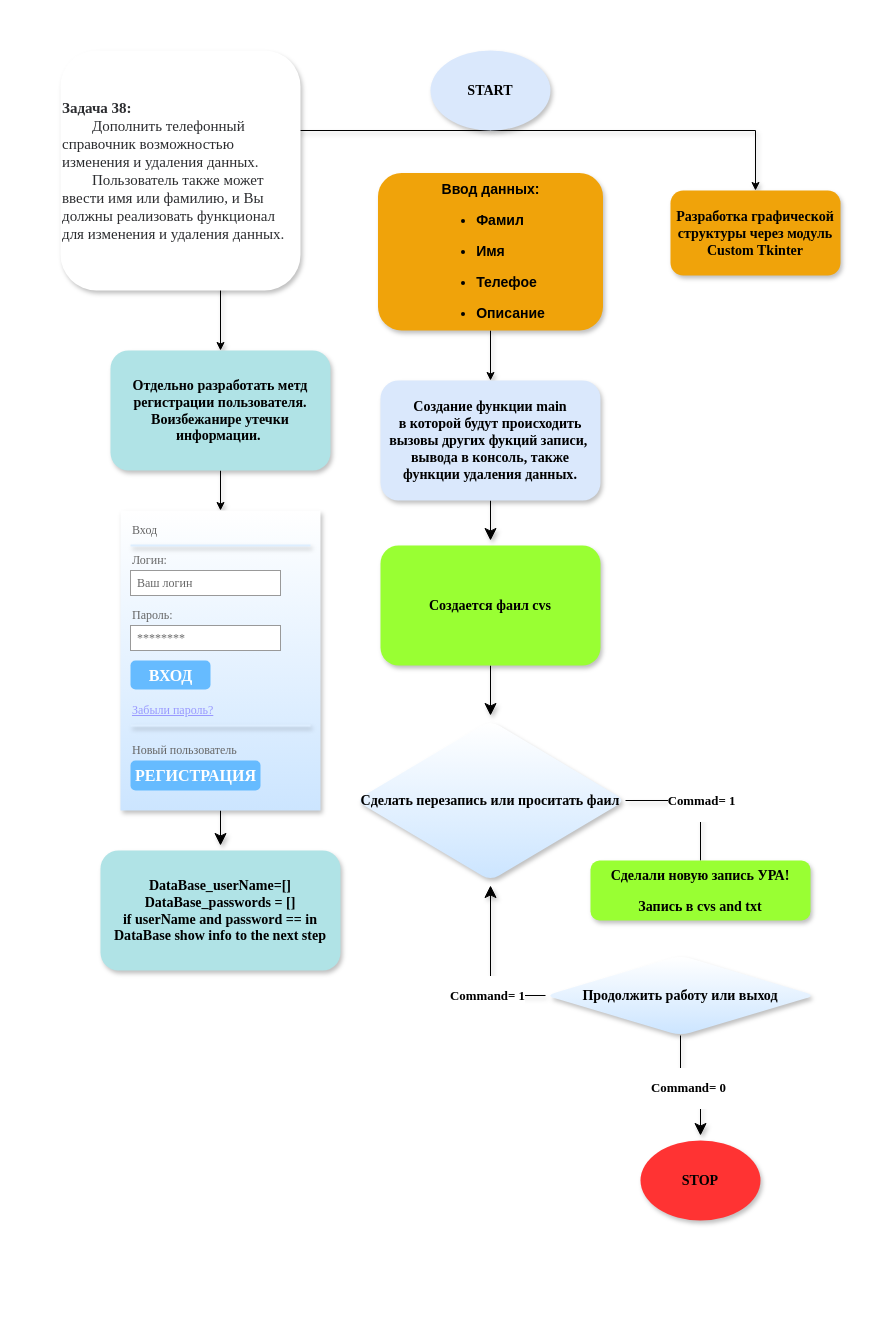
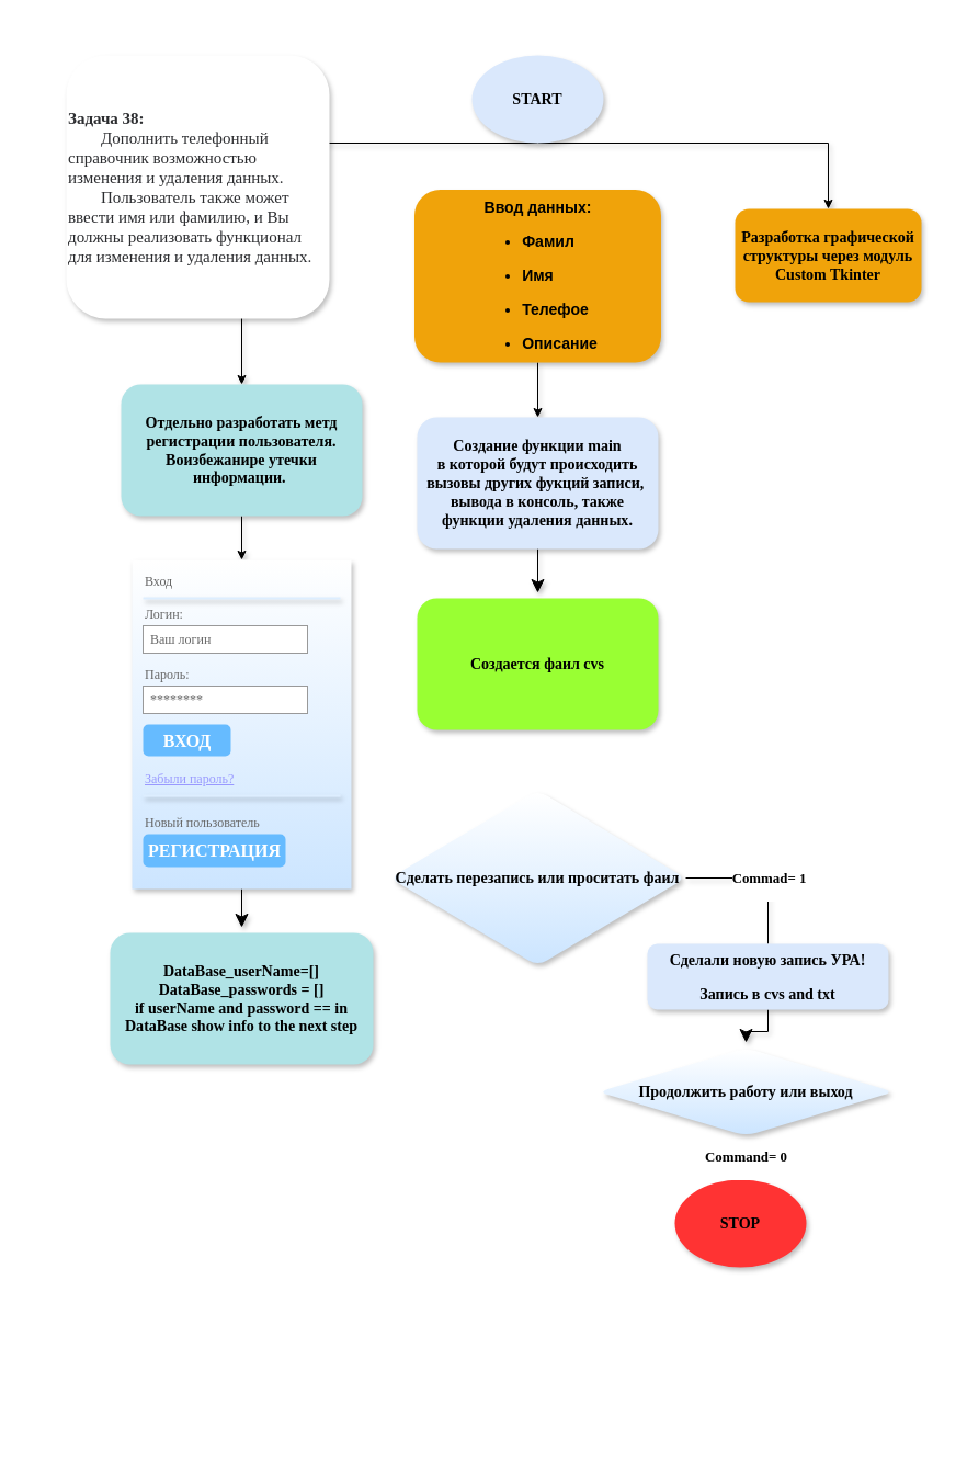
  <mxCell id="0" />
  <mxCell id="1" parent="0" />
  <mxCell id="2" value="" style="rounded=0;whiteSpace=wrap;html=1;fontFamily=PT Sans;strokeColor=none;" parent="1" vertex="1"><mxGeometry width="840" height="1290" as="geometry" x="20" y="20" /></mxCell>
  <mxCell id="3" style="edgeStyle=orthogonalEdgeStyle;rounded=0;orthogonalLoop=1;jettySize=auto;html=1;shadow=1;fontFamily=PT Sans;" edge="1" parent="1" source="5" target="8"><mxGeometry relative="1" as="geometry"><Array as="points"><mxPoint x="755" y="130" /></Array></mxGeometry></mxCell>
  <mxCell id="4" style="edgeStyle=orthogonalEdgeStyle;rounded=0;orthogonalLoop=1;jettySize=auto;html=1;shadow=1;fontFamily=PT Sans;" edge="1" parent="1" source="5" target="12"><mxGeometry relative="1" as="geometry"><Array as="points"><mxPoint x="220" y="130" /></Array></mxGeometry></mxCell>
  <mxCell id="5" value="&lt;h3&gt;&lt;font face=&quot;PT Sans&quot;&gt;START&lt;/font&gt;&lt;/h3&gt;" style="ellipse;whiteSpace=wrap;html=1;strokeColor=none;fillColor=#dae8fc;sketch=0;shadow=1;" parent="1" vertex="1"><mxGeometry x="430" y="50" width="120" height="80" as="geometry" /></mxCell>
  <mxCell id="6" value="" style="edgeStyle=orthogonalEdgeStyle;rounded=0;orthogonalLoop=1;jettySize=auto;html=1;shadow=1;fontFamily=PT Sans;" edge="1" parent="1" source="7" target="10"><mxGeometry relative="1" as="geometry" /></mxCell>
  <mxCell id="7" value="&lt;h3&gt;&lt;span style=&quot;text-align: left; background-color: initial;&quot;&gt;Ввод данных:&lt;/span&gt;&lt;ul&gt;&lt;li style=&quot;text-align: left;&quot;&gt;Фамил&lt;/li&gt;&lt;/ul&gt;&lt;ul&gt;&lt;li style=&quot;text-align: left;&quot;&gt;Имя&lt;/li&gt;&lt;/ul&gt;&lt;ul&gt;&lt;li style=&quot;text-align: left;&quot;&gt;Телефое&lt;/li&gt;&lt;/ul&gt;&lt;ul&gt;&lt;li style=&quot;text-align: left;&quot;&gt;Описание&lt;/li&gt;&lt;/ul&gt;&lt;/h3&gt;" style="rounded=1;whiteSpace=wrap;html=1;strokeColor=none;fillColor=#f0a30a;shadow=1;" vertex="1" parent="1"><mxGeometry x="377.5" y="172.5" width="225" height="157.5" as="geometry" /></mxCell>
  <mxCell id="8" value="&lt;h3&gt;&lt;font face=&quot;PT Sans&quot;&gt;Разработка графической структуры через модуль Custom Tkinter&lt;/font&gt;&lt;/h3&gt;" style="rounded=1;whiteSpace=wrap;html=1;shadow=1;glass=0;comic=0;sketch=0;fillColor=#f0a30a;strokeColor=none;fontColor=#000000;" vertex="1" parent="1"><mxGeometry x="670" y="190" width="170" height="85" as="geometry" /></mxCell>
  <mxCell id="9" value="" style="edgeStyle=orthogonalEdgeStyle;rounded=0;orthogonalLoop=1;jettySize=auto;html=1;shadow=1;fontFamily=PT Sans;endSize=10;targetPerimeterSpacing=5;" edge="1" parent="1" source="10" target="29"><mxGeometry relative="1" as="geometry" /></mxCell>
  <mxCell id="10" value="&lt;h3&gt;Создание функции main&lt;br&gt;в которой будут происходить вызовы других фукций записи,&amp;nbsp; вывода в консоль, также функции удаления данных.&lt;/h3&gt;" style="rounded=1;whiteSpace=wrap;html=1;shadow=1;glass=0;comic=0;sketch=0;fontFamily=PT Sans;fillColor=#dae8fc;strokeColor=none;" vertex="1" parent="1"><mxGeometry x="380" y="380" width="220" height="120" as="geometry" /></mxCell>
  <mxCell id="11" style="edgeStyle=orthogonalEdgeStyle;rounded=0;orthogonalLoop=1;jettySize=auto;html=1;shadow=1;fontFamily=PT Sans;" edge="1" parent="1" source="12" target="14"><mxGeometry relative="1" as="geometry" /></mxCell>
  <mxCell id="12" value="&lt;h3&gt;Отдельно разработать метд регистрации пользователя. Воизбежанире утечки информации.&amp;nbsp;&lt;/h3&gt;" style="rounded=1;whiteSpace=wrap;html=1;shadow=1;glass=0;comic=0;sketch=0;fontFamily=PT Sans;fillColor=#b0e3e6;strokeColor=none;" vertex="1" parent="1"><mxGeometry x="110" y="350" width="220" height="120" as="geometry" /></mxCell>
  <mxCell id="13" value="" style="edgeStyle=orthogonalEdgeStyle;rounded=0;orthogonalLoop=1;jettySize=auto;html=1;shadow=1;fontFamily=PT Sans;endSize=10;targetPerimeterSpacing=5;" edge="1" parent="1" source="14" target="27"><mxGeometry relative="1" as="geometry" /></mxCell>
  <mxCell id="14" value="" style="strokeWidth=1;shadow=1;dashed=0;align=center;html=1;shape=mxgraph.mockup.forms.rrect;rSize=0;strokeColor=none;fillColor=default;rounded=1;glass=0;comic=0;sketch=0;fontFamily=PT Sans;gradientColor=#CCE5FF;" vertex="1" parent="1"><mxGeometry x="120" y="510" width="200" height="300" as="geometry" /></mxCell>
  <mxCell id="15" value="Вход" style="strokeWidth=1;shadow=0;dashed=0;align=center;html=1;shape=mxgraph.mockup.forms.anchor;fontSize=12;fontColor=#666666;align=left;resizeWidth=1;spacingLeft=0;rounded=1;glass=0;comic=0;sketch=0;fontFamily=PT Sans;" vertex="1" parent="14"><mxGeometry width="100" height="20" relative="1" as="geometry"><mxPoint x="10" y="10" as="offset" /></mxGeometry></mxCell>
  <mxCell id="16" value="" style="shape=line;strokeColor=#ddeeff;strokeWidth=2;html=1;resizeWidth=1;rounded=1;shadow=1;glass=0;comic=0;sketch=0;fontFamily=PT Sans;" vertex="1" parent="14"><mxGeometry width="180" height="10" relative="1" as="geometry"><mxPoint x="10" y="30" as="offset" /></mxGeometry></mxCell>
  <mxCell id="17" value="Логин:" style="strokeWidth=1;shadow=0;dashed=0;align=center;html=1;shape=mxgraph.mockup.forms.anchor;fontSize=12;fontColor=#666666;align=left;resizeWidth=1;spacingLeft=0;rounded=1;glass=0;comic=0;sketch=0;fontFamily=PT Sans;" vertex="1" parent="14"><mxGeometry width="100" height="20" relative="1" as="geometry"><mxPoint x="10" y="40" as="offset" /></mxGeometry></mxCell>
  <mxCell id="18" value="Ваш логин" style="strokeWidth=1;shadow=0;dashed=0;align=center;html=1;shape=mxgraph.mockup.forms.rrect;rSize=0;strokeColor=#999999;fontColor=#666666;align=left;spacingLeft=5;resizeWidth=1;rounded=1;glass=0;comic=0;sketch=0;fontFamily=PT Sans;" vertex="1" parent="14"><mxGeometry width="150" height="25" relative="1" as="geometry"><mxPoint x="10" y="60" as="offset" /></mxGeometry></mxCell>
  <mxCell id="19" value="Пароль:" style="strokeWidth=1;shadow=0;dashed=0;align=center;html=1;shape=mxgraph.mockup.forms.anchor;fontSize=12;fontColor=#666666;align=left;resizeWidth=1;spacingLeft=0;rounded=1;glass=0;comic=0;sketch=0;fontFamily=PT Sans;" vertex="1" parent="14"><mxGeometry width="100" height="20" relative="1" as="geometry"><mxPoint x="10" y="95" as="offset" /></mxGeometry></mxCell>
  <mxCell id="20" value="********" style="strokeWidth=1;shadow=0;dashed=0;align=center;html=1;shape=mxgraph.mockup.forms.rrect;rSize=0;strokeColor=#999999;fontColor=#666666;align=left;spacingLeft=5;resizeWidth=1;rounded=1;glass=0;comic=0;sketch=0;fontFamily=PT Sans;" vertex="1" parent="14"><mxGeometry width="150" height="25" relative="1" as="geometry"><mxPoint x="10" y="115" as="offset" /></mxGeometry></mxCell>
  <mxCell id="21" value="ВХОД" style="strokeWidth=1;shadow=0;dashed=0;align=center;html=1;shape=mxgraph.mockup.forms.rrect;rSize=5;strokeColor=none;fontColor=#ffffff;fillColor=#66bbff;fontSize=16;fontStyle=1;rounded=1;glass=0;comic=0;sketch=0;fontFamily=PT Sans;" vertex="1" parent="14"><mxGeometry y="1" width="80" height="29" relative="1" as="geometry"><mxPoint x="10" y="-150" as="offset" /></mxGeometry></mxCell>
  <mxCell id="22" value="Забыли пароль?" style="strokeWidth=1;shadow=0;dashed=0;align=center;html=1;shape=mxgraph.mockup.forms.anchor;fontSize=12;fontColor=#9999ff;align=left;spacingLeft=0;fontStyle=4;resizeWidth=1;rounded=1;glass=0;comic=0;sketch=0;fontFamily=PT Sans;" vertex="1" parent="14"><mxGeometry y="1" width="150" height="20" relative="1" as="geometry"><mxPoint x="10" y="-110" as="offset" /></mxGeometry></mxCell>
  <mxCell id="23" value="" style="shape=line;strokeColor=#ddeeff;strokeWidth=2;html=1;resizeWidth=1;rounded=1;shadow=1;glass=0;comic=0;sketch=0;fontFamily=PT Sans;" vertex="1" parent="14"><mxGeometry y="1" width="180" height="10" relative="1" as="geometry"><mxPoint x="10" y="-90" as="offset" /></mxGeometry></mxCell>
  <mxCell id="24" value="Новый пользователь" style="strokeWidth=1;shadow=0;dashed=0;align=center;html=1;shape=mxgraph.mockup.forms.anchor;fontSize=12;fontColor=#666666;align=left;spacingLeft=0;resizeWidth=1;rounded=1;glass=0;comic=0;sketch=0;fontFamily=PT Sans;" vertex="1" parent="14"><mxGeometry y="1" width="150" height="20" relative="1" as="geometry"><mxPoint x="10" y="-70" as="offset" /></mxGeometry></mxCell>
  <mxCell id="25" value="РЕГИСТРАЦИЯ" style="strokeWidth=1;shadow=0;dashed=0;align=center;html=1;shape=mxgraph.mockup.forms.rrect;rSize=5;strokeColor=none;fontColor=#ffffff;fillColor=#66bbff;fontSize=16;fontStyle=1;rounded=1;glass=0;comic=0;sketch=0;fontFamily=PT Sans;" vertex="1" parent="14"><mxGeometry y="1" width="130" height="30" relative="1" as="geometry"><mxPoint x="10" y="-50" as="offset" /></mxGeometry></mxCell>
  <mxCell id="26" value="&lt;font face=&quot;PT Sans&quot;&gt;&lt;span style=&quot;box-sizing: border-box; font-weight: 700; color: rgb(44, 45, 48); font-size: 15px; background-color: rgb(255, 255, 255);&quot;&gt;Задача 38:&lt;/span&gt;&lt;span style=&quot;color: rgb(44, 45, 48); font-size: 15px; background-color: rgb(255, 255, 255);&quot;&gt;&amp;nbsp;&lt;br&gt;&lt;span style=&quot;white-space: pre;&quot;&gt;&#09;&lt;/span&gt;Дополнить телефонный справочник возможностью изменения и удаления данных. &lt;span style=&quot;white-space: pre;&quot;&gt;&#09;&lt;/span&gt;Пользователь также может ввести имя или фамилию, и Вы должны реализовать функционал для изменения и удаления данных.&lt;/span&gt;&lt;/font&gt;" style="rounded=1;whiteSpace=wrap;html=1;strokeColor=none;align=left;glass=0;sketch=0;shadow=1;collapsible=0;dropTarget=0;fixDash=0;movableLabel=0;fixedWidth=0;comic=0;" parent="1" vertex="1"><mxGeometry x="60" y="50" width="240" height="240" as="geometry" /></mxCell>
  <mxCell id="27" value="&lt;h3&gt;DataBase_userName=[]&lt;br&gt;DataBase_passwords = []&lt;br&gt;if userName and password == in DataBase show info to the next step&lt;/h3&gt;" style="rounded=1;whiteSpace=wrap;html=1;shadow=1;glass=0;comic=0;sketch=0;fontFamily=PT Sans;fillColor=#b0e3e6;strokeColor=none;" vertex="1" parent="1"><mxGeometry x="100" y="850" width="240" height="120" as="geometry" /></mxCell>
- <mxCell id="28" value="" style="edgeStyle=orthogonalEdgeStyle;rounded=0;orthogonalLoop=1;jettySize=auto;html=1;shadow=1;fontFamily=PT Sans;endSize=10;targetPerimeterSpacing=5;" edge="1" parent="1" source="29" target="32"><mxGeometry relative="1" as="geometry" /></mxCell>
  <mxCell id="29" value="&lt;h3&gt;Создается фаил cvs&lt;/h3&gt;" style="rounded=1;whiteSpace=wrap;html=1;shadow=1;glass=0;comic=0;sketch=0;fontFamily=PT Sans;fillColor=#99ff33;strokeColor=none;" vertex="1" parent="1"><mxGeometry x="380" y="545" width="220" height="120" as="geometry" /></mxCell>
  <mxCell id="30" style="edgeStyle=orthogonalEdgeStyle;rounded=0;orthogonalLoop=1;jettySize=auto;html=1;entryX=0.5;entryY=0;entryDx=0;entryDy=0;shadow=1;fontFamily=PT Sans;endSize=10;targetPerimeterSpacing=5;exitX=1;exitY=0.5;exitDx=0;exitDy=0;endArrow=none;" edge="1" parent="1" source="32" target="35"><mxGeometry relative="1" as="geometry" /></mxCell>
  <mxCell id="31" value="&lt;h3&gt;Commad= 1&lt;/h3&gt;" style="edgeLabel;html=1;align=center;verticalAlign=middle;resizable=0;points=[];fontFamily=PT Sans;" vertex="1" connectable="0" parent="30"><mxGeometry x="-0.318" relative="1" as="geometry"><mxPoint x="29" as="offset" /></mxGeometry></mxCell>
  <mxCell id="32" value="&lt;h3&gt;Cделать перезапись или проситать фаил&lt;/h3&gt;" style="rhombus;whiteSpace=wrap;html=1;rounded=1;shadow=1;glass=0;comic=0;sketch=0;strokeColor=none;fontFamily=PT Sans;fillColor=default;gradientColor=#CCE5FF;" vertex="1" parent="1"><mxGeometry x="355" y="720" width="270" height="160" as="geometry" /></mxCell>
- <mxCell id="33" value="&lt;h3&gt;&lt;font face=&quot;PT Sans&quot;&gt;STOP&lt;/font&gt;&lt;/h3&gt;" style="ellipse;whiteSpace=wrap;html=1;strokeColor=none;fillColor=#FF3333;sketch=0;shadow=1;" vertex="1" parent="1"><mxGeometry x="640" y="1140" width="120" height="80" as="geometry" /></mxCell>
- <mxCell id="35" value="&lt;h3&gt;Сделали новую запись УРА!&lt;/h3&gt;&lt;h3&gt;Запись в cvs and txt&lt;/h3&gt;" style="rounded=1;whiteSpace=wrap;html=1;shadow=1;glass=0;comic=0;sketch=0;fontFamily=PT Sans;fillColor=#99ff33;strokeColor=none;" vertex="1" parent="1"><mxGeometry x="590" y="860" width="220" height="60" as="geometry" /></mxCell>
+ <mxCell id="33" value="&lt;h3&gt;&lt;font face=&quot;PT Sans&quot;&gt;STOP&lt;/font&gt;&lt;/h3&gt;" style="ellipse;whiteSpace=wrap;html=1;strokeColor=none;fillColor=#FF3333;sketch=0;shadow=1;" vertex="1" parent="1"><mxGeometry x="615" y="1075" width="120" height="80" as="geometry" /></mxCell>
+ <mxCell id="34" value="" style="edgeStyle=orthogonalEdgeStyle;rounded=0;orthogonalLoop=1;jettySize=auto;html=1;shadow=1;fontFamily=PT Sans;endSize=10;targetPerimeterSpacing=5;" edge="1" parent="1" source="35" target="39"><mxGeometry relative="1" as="geometry" /></mxCell>
+ <mxCell id="35" value="&lt;h3&gt;Сделали новую запись УРА!&lt;/h3&gt;&lt;h3&gt;Запись в cvs and txt&lt;/h3&gt;" style="rounded=1;whiteSpace=wrap;html=1;shadow=1;glass=0;comic=0;sketch=0;fontFamily=PT Sans;fillColor=#dae8fc;strokeColor=none;" vertex="1" parent="1"><mxGeometry x="590" y="860" width="220" height="60" as="geometry" /></mxCell>
  <mxCell id="36" value="&lt;h3&gt;Command= 0&lt;/h3&gt;" style="edgeStyle=orthogonalEdgeStyle;rounded=0;orthogonalLoop=1;jettySize=auto;html=1;shadow=1;fontFamily=PT Sans;endSize=10;targetPerimeterSpacing=5;" edge="1" parent="1" source="39" target="33"><mxGeometry relative="1" as="geometry" /></mxCell>
- <mxCell id="37" style="edgeStyle=orthogonalEdgeStyle;rounded=0;orthogonalLoop=1;jettySize=auto;html=1;shadow=1;fontFamily=PT Sans;endSize=10;targetPerimeterSpacing=5;exitX=0;exitY=0.5;exitDx=0;exitDy=0;" edge="1" parent="1" source="39" target="32"><mxGeometry relative="1" as="geometry" /></mxCell>
- <mxCell id="38" value="&lt;h3&gt;Command= 1&lt;/h3&gt;" style="edgeLabel;html=1;align=center;verticalAlign=middle;resizable=0;points=[];fontFamily=PT Sans;" vertex="1" connectable="0" parent="37"><mxGeometry x="-0.501" y="-1" relative="1" as="geometry"><mxPoint x="-18" y="1" as="offset" /></mxGeometry></mxCell>
  <mxCell id="39" value="&lt;h3&gt;Продолжить работу или выход&lt;/h3&gt;" style="rhombus;whiteSpace=wrap;html=1;rounded=1;shadow=1;glass=0;comic=0;sketch=0;strokeColor=none;fontFamily=PT Sans;fillColor=default;gradientColor=#CCE5FF;" vertex="1" parent="1"><mxGeometry x="545" y="955" width="270" height="80" as="geometry" /></mxCell>
